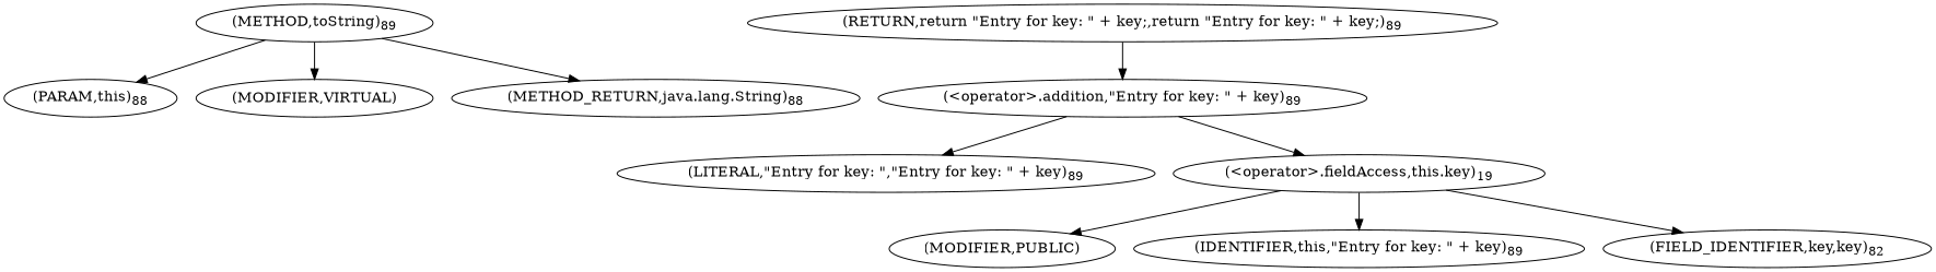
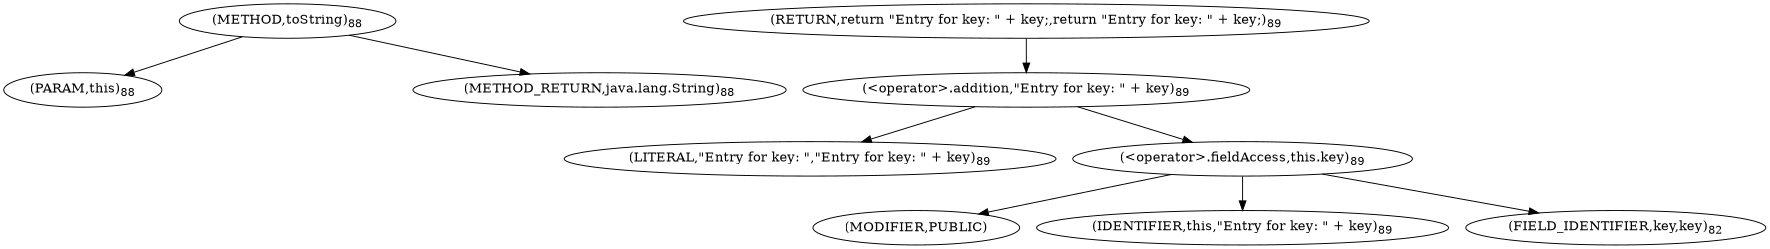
  digraph {
-   n1 [label=<(METHOD,toString)<SUB>89</SUB>>]
+   n1 [label=<(METHOD,toString)<SUB>88</SUB>>]
    n2 [label=<(PARAM,this)<SUB>88</SUB>>]
-   n3 [label=<(MODIFIER,VIRTUAL)>]
    n4 [label=<(METHOD_RETURN,java.lang.String)<SUB>88</SUB>>]
    n5 [label=<(MODIFIER,PUBLIC)>]
    n6 [label=<(RETURN,return &quot;Entry for key: &quot; + key;,return &quot;Entry for key: &quot; + key;)<SUB>89</SUB>>]
    n7 [label=<(&lt;operator&gt;.addition,&quot;Entry for key: &quot; + key)<SUB>89</SUB>>]
    n8 [label=<(LITERAL,&quot;Entry for key: &quot;,&quot;Entry for key: &quot; + key)<SUB>89</SUB>>]
-   n9 [label=<(&lt;operator&gt;.fieldAccess,this.key)<SUB>19</SUB>>]
+   n9 [label=<(&lt;operator&gt;.fieldAccess,this.key)<SUB>89</SUB>>]
    n10 [label=<(IDENTIFIER,this,&quot;Entry for key: &quot; + key)<SUB>89</SUB>>]
    n11 [label=<(FIELD_IDENTIFIER,key,key)<SUB>82</SUB>>]
    n1 -> n2
-   n1 -> n3
    n1 -> n4
    n6 -> n7
    n7 -> n8
    n7 -> n9
    n9 -> n5
    n9 -> n10
    n9 -> n11
  }
